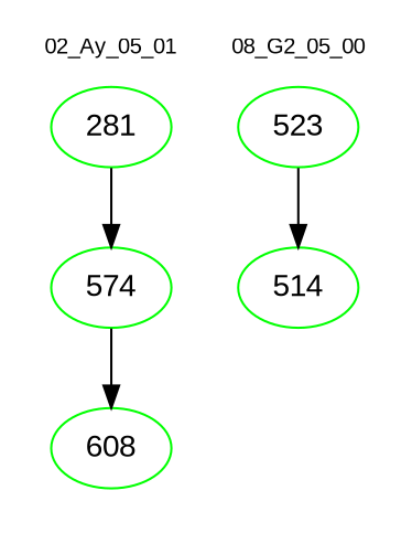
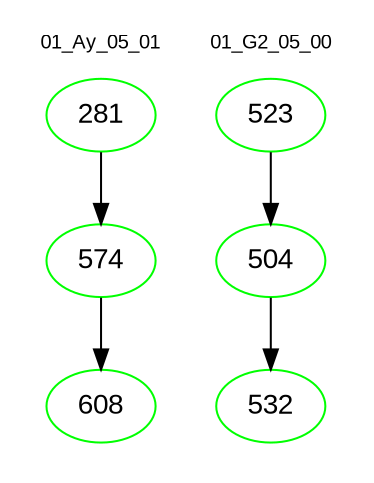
  digraph {
    fontname="Liberation Sans"
    node [color=green fontname="Liberation Sans"]
    edge [color=black fontname="Liberation Sans"]
    n1 [label=281]
    n2 [label=574]
    n3 [label=608]
    n4 [label=523]
-   n5 [label=514]
+   n5 [label=504]
+   n6 [label=532]
    subgraph cluster_1 {
      color=white
      fontsize=10
-     label="02_Ay_05_01"
+     label="01_Ay_05_01"
      n1
      n2
      n3
    }
    subgraph cluster_2 {
      color=white
      fontsize=10
-     label="08_G2_05_00"
+     label="01_G2_05_00"
      n4
      n5
+     n6
    }
    n1 -> n2
    n2 -> n3
    n4 -> n5
+   n5 -> n6
  }
